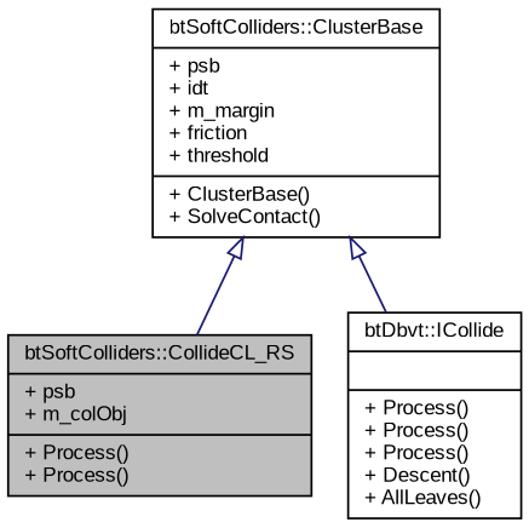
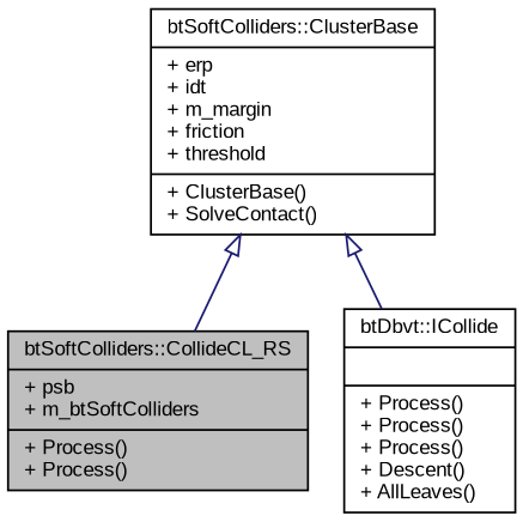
  digraph {
    fontname="Liberation Sans"
    node [color=black fillcolor=white fontname="Liberation Sans" fontsize=10 shape=record style=filled]
    edge [arrowtail=empty color=midnightblue dir=back fontname="Liberation Sans" fontsize=10 labelfontname=Helvetica labelfontsize=10 style=solid]
-   n1 [fillcolor=grey75 fontcolor=black height=0.2 label="{btSoftColliders::CollideCL_RS\n|+ psb\l+ m_colObj\l|+ Process()\l+ Process()\l}" width=0.4]
-   n2 [height=0.2 label="{btSoftColliders::ClusterBase\n|+ psb\l+ idt\l+ m_margin\l+ friction\l+ threshold\l|+ ClusterBase()\l+ SolveContact()\l}" width=0.4]
+   n1 [fillcolor=grey75 fontcolor=black height=0.2 label="{btSoftColliders::CollideCL_RS\n|+ psb\l+ m_btSoftColliders\l|+ Process()\l+ Process()\l}" width=0.4]
+   n2 [height=0.2 label="{btSoftColliders::ClusterBase\n|+ erp\l+ idt\l+ m_margin\l+ friction\l+ threshold\l|+ ClusterBase()\l+ SolveContact()\l}" width=0.4]
    n3 [height=0.2 label="{btDbvt::ICollide\n||+ Process()\l+ Process()\l+ Process()\l+ Descent()\l+ AllLeaves()\l}" width=0.4]
    n2 -> n1
    n2 -> n3
  }
